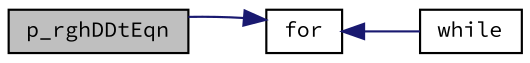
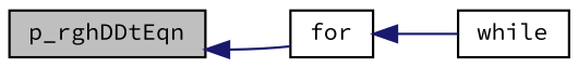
  digraph {
    fontname="Source Code Pro"
    rankdir=LR
    node [color=black fontname="Source Code Pro" fontsize=10 shape=record]
    edge [color=midnightblue dir=back fontname="Source Code Pro" fontsize=10 labelfontname=Helvetica labelfontsize=10 style=solid]
    n1 [fillcolor=grey75 fontcolor=black height=0.2 label=p_rghDDtEqn style=filled width=0.4]
    n2 [height=0.2 label=for width=0.4]
    n3 [height=0.2 label=while width=0.4]
-   n2 -> n1
+   n1 -> n2
    n2 -> n3
  }
